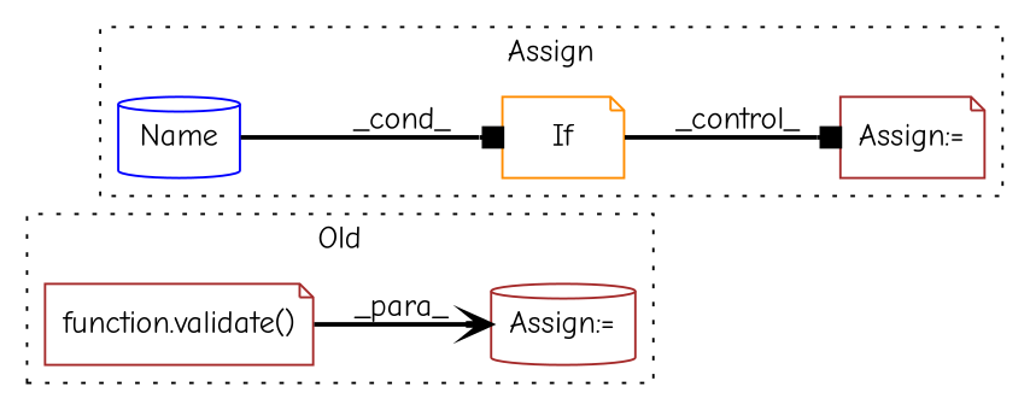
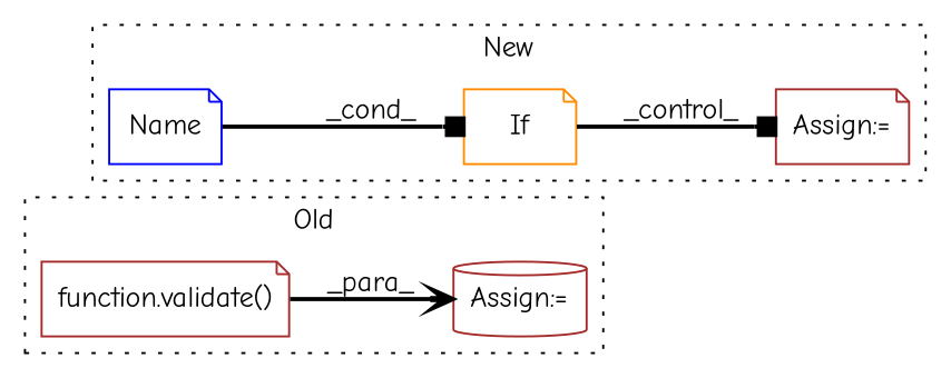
  digraph {
    fontname="Comic Neue"
    rankdir=LR
    node [a=68 color=brown fontname="Comic Neue" l=3 shape=note]
    edge [arrowhead=box fontname="Comic Neue" style=bold]
    n1 [a=75 l="9,63" label="function.validate()" s="7924,8011"]
    n2 [l=13 label="Assign:=" s=7911 shape=cylinder]
    n3 [a=96 color=darkorange label=If s=5431]
    n4 [label="Assign:=" s=5772]
-   n5 [a=87 color=blue l=11 label=Name s=5434 shape=cylinder]
+   n5 [a=87 color=blue l=11 label=Name s=5434]
    subgraph cluster_1 {
      label=Old
      style=dotted
      n1
      n2
    }
    subgraph cluster_2 {
-     label=Assign
+     label=New
      style=dotted
      n3
      n4
      n5
    }
    n1 -> n2 [arrowhead=vee label=_para_]
    n3 -> n4 [label=_control_]
    n5 -> n3 [label=_cond_]
  }
